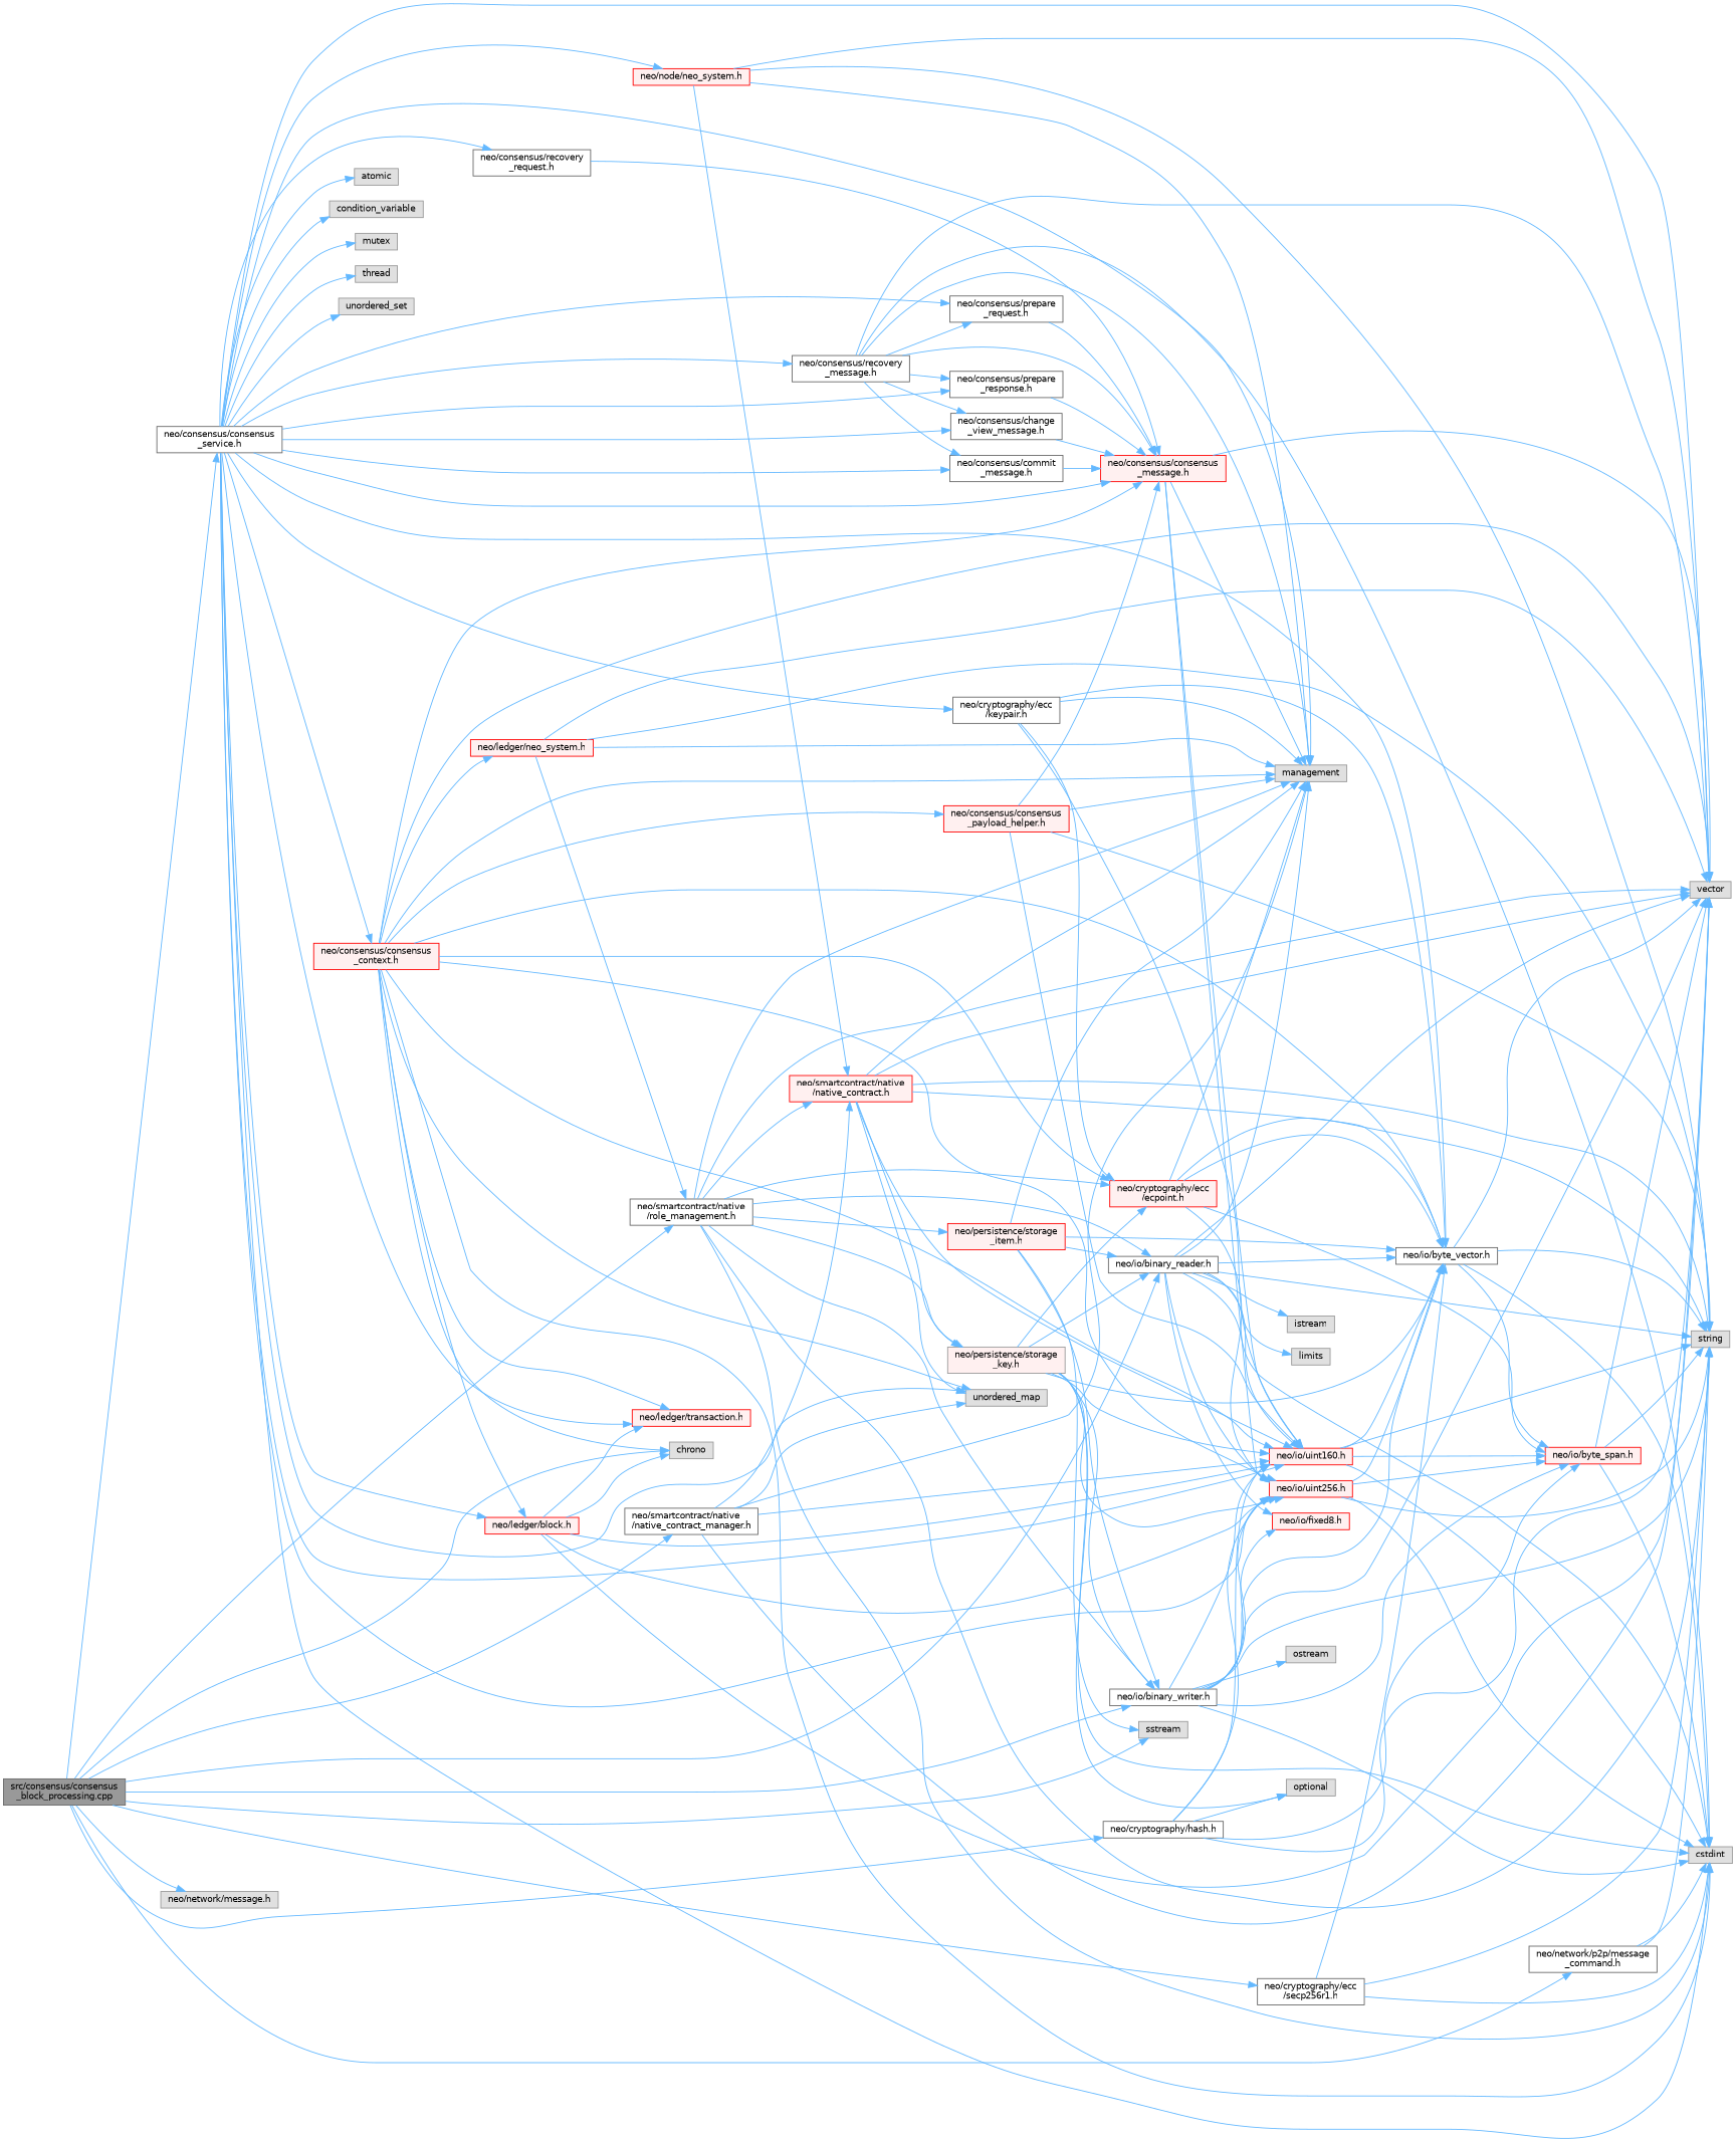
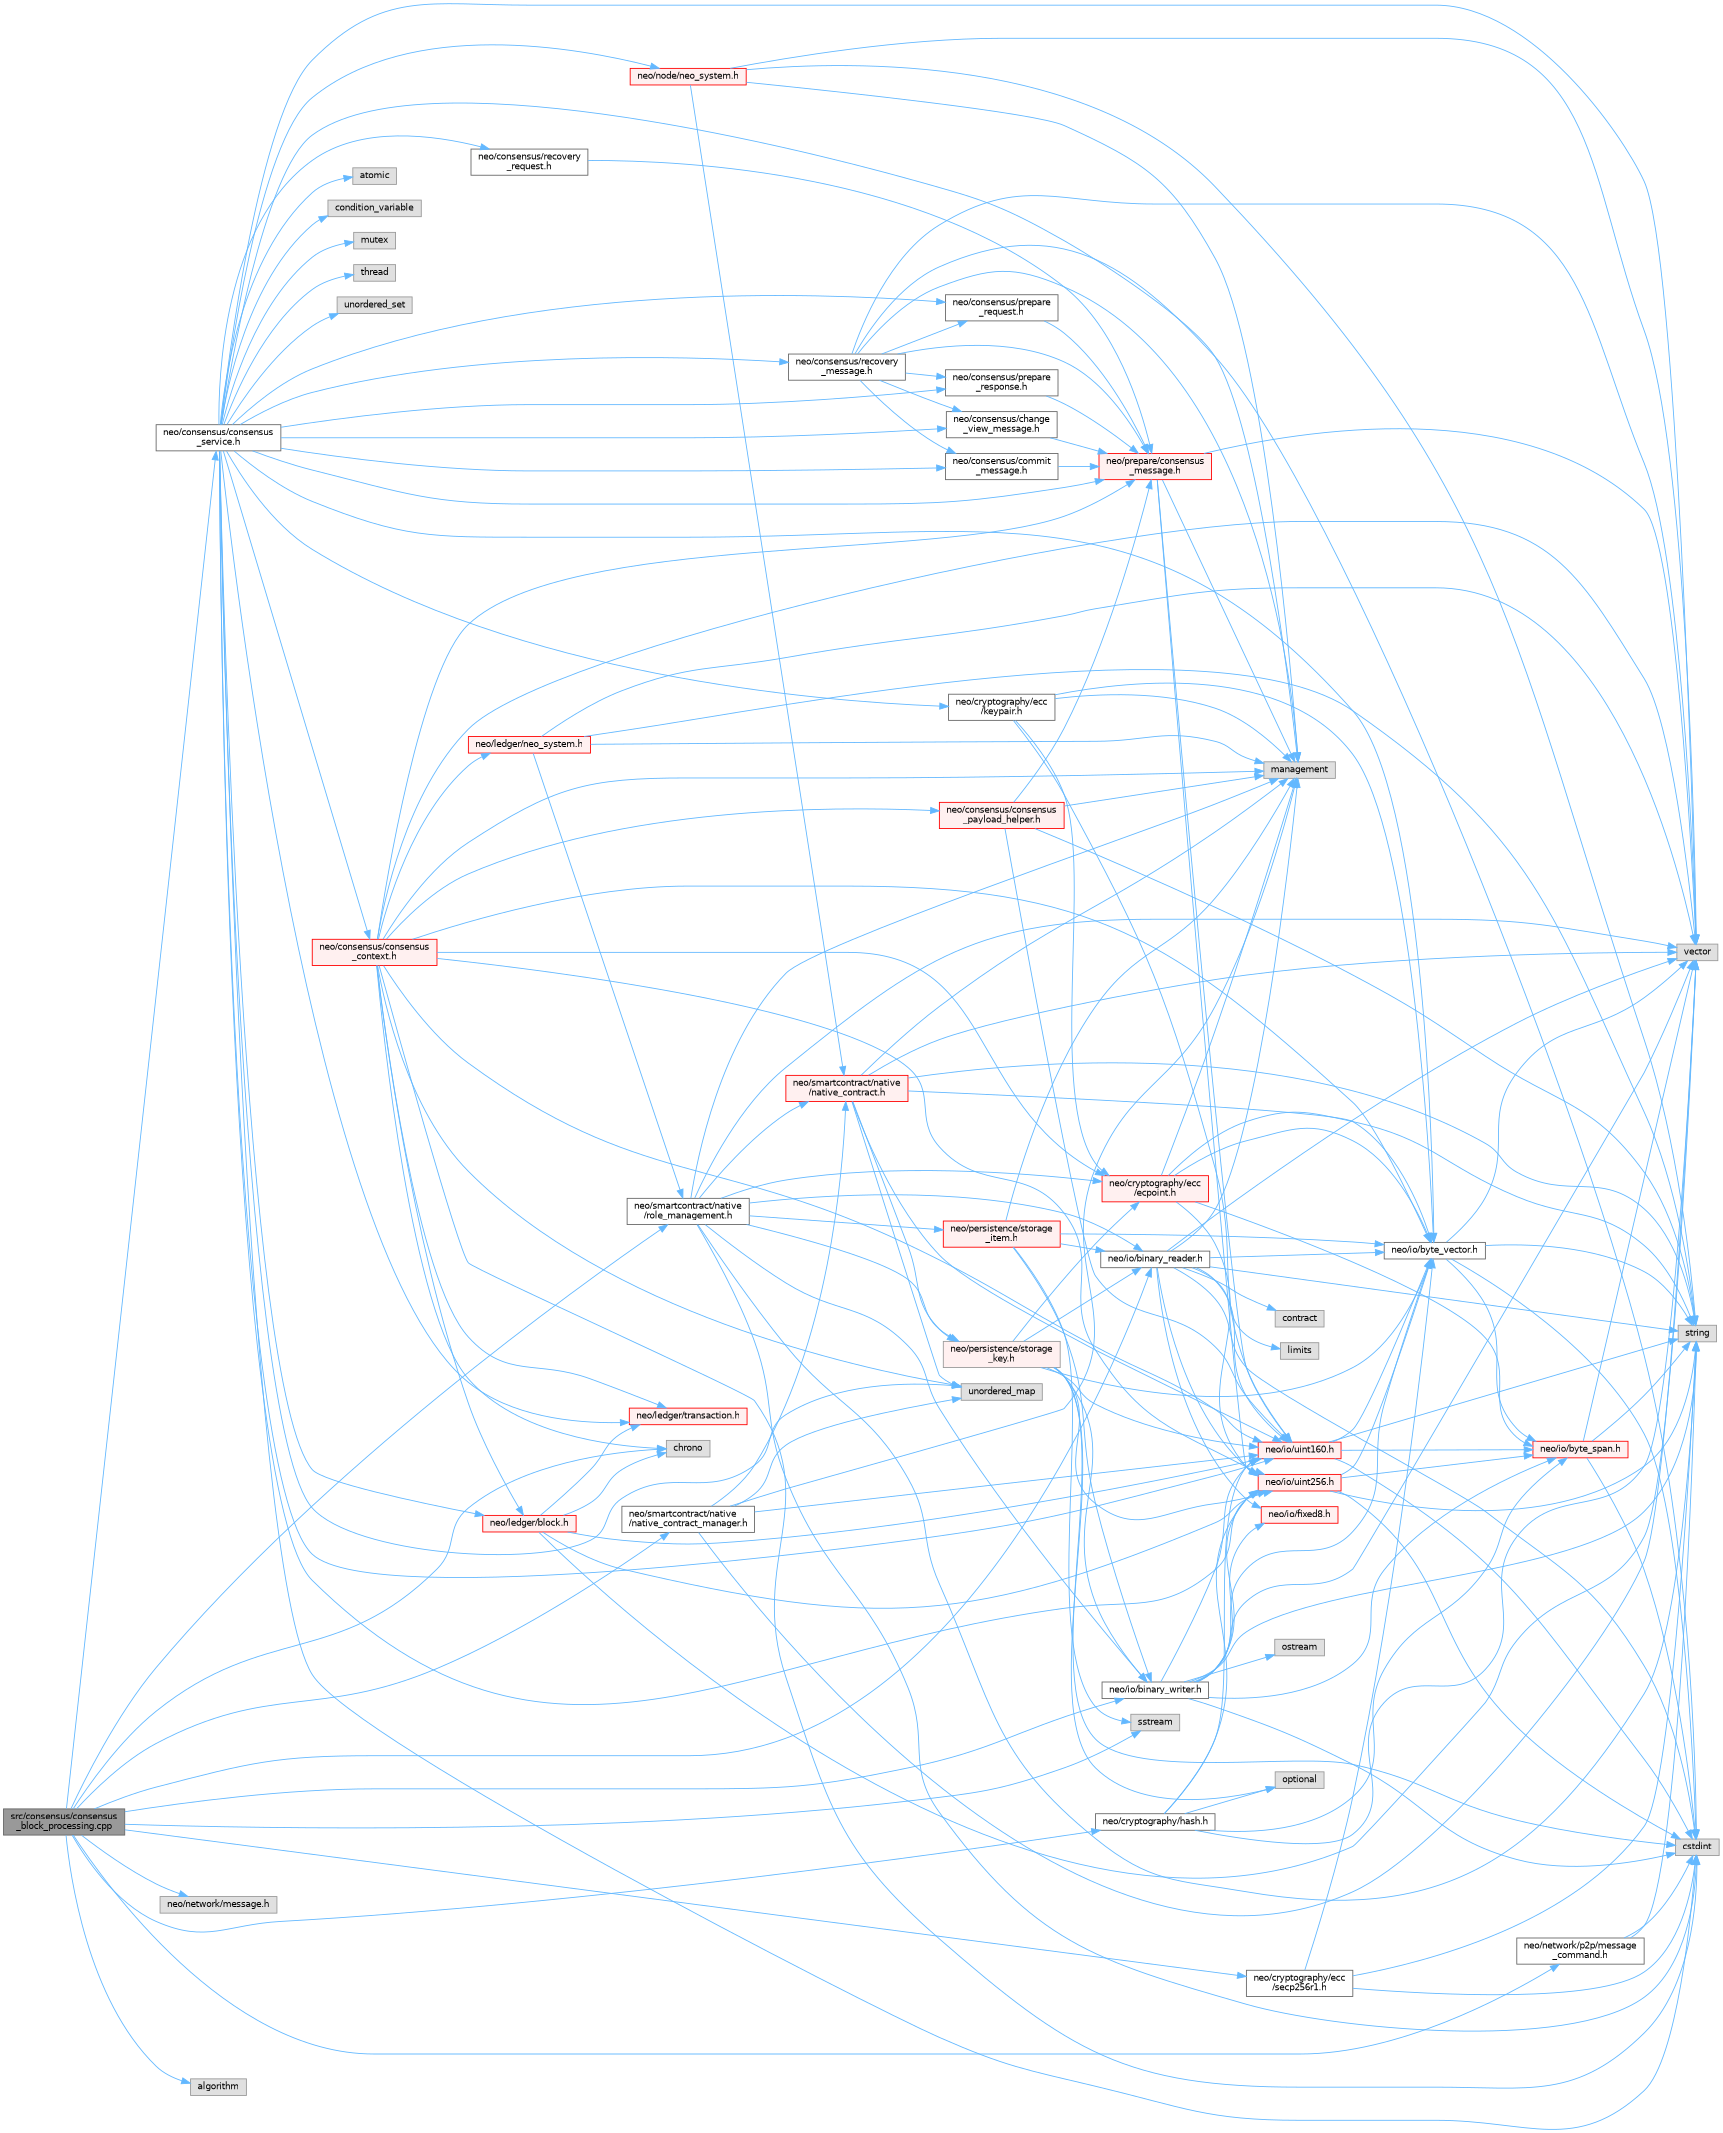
  digraph {
    rankdir=LR
    node [color=grey60 fillcolor="#E0E0E0" fontname=Helvetica fontsize=10 shape=box style=filled]
    edge [color=steelblue1 fontname=Helvetica fontsize=10 labelfontname=Helvetica labelfontsize=10 style=solid]
    n1 [color=gray40 fillcolor=grey60 fontcolor=black height=0.2 label="src/consensus/consensus\l_block_processing.cpp" width=0.4]
    n2 [color=grey40 fillcolor=white height=0.2 label="neo/consensus/consensus\l_service.h" width=0.4]
    n3 [height=0.2 label=chrono width=0.4]
    n4 [color=grey40 fillcolor=white height=0.2 label="neo/smartcontract/native\l/role_management.h" width=0.4]
    n5 [color=grey40 fillcolor=white height=0.2 label="neo/io/binary_reader.h" width=0.4]
    n6 [color=grey40 fillcolor=white height=0.2 label="neo/io/binary_writer.h" width=0.4]
    n7 [height=0.2 label=sstream width=0.4]
    n8 [color=grey40 fillcolor=white height=0.2 label="neo/cryptography/ecc\l/secp256r1.h" width=0.4]
    n9 [color=grey40 fillcolor=white height=0.2 label="neo/cryptography/hash.h" width=0.4]
    n10 [height=0.2 label="neo/network/message.h" width=0.4]
    n11 [color=grey40 fillcolor=white height=0.2 label="neo/network/p2p/message\l_command.h" width=0.4]
    n12 [color=grey40 fillcolor=white height=0.2 label="neo/smartcontract/native\l/native_contract_manager.h" width=0.4]
+   n13 [height=0.2 label=algorithm width=0.4]
    n14 [color=grey40 fillcolor=white height=0.2 label="neo/consensus/change\l_view_message.h" width=0.4]
-   n15 [color=red fillcolor="#FFF0F0" height=0.2 label="neo/consensus/consensus\l_message.h" width=0.4]
+   n15 [color=red fillcolor="#FFF0F0" height=0.2 label="neo/prepare/consensus\l_message.h" width=0.4]
    n16 [color=red fillcolor="#FFF0F0" height=0.2 label="neo/io/uint160.h" width=0.4]
    n17 [height=0.2 label=cstdint width=0.4]
    n18 [height=0.2 label=vector width=0.4]
    n19 [color=grey40 fillcolor=white height=0.2 label="neo/io/byte_vector.h" width=0.4]
    n20 [color=red fillcolor="#FFF0F0" height=0.2 label="neo/io/uint256.h" width=0.4]
    n21 [height=0.2 label=management width=0.4]
    n22 [color=grey40 fillcolor=white height=0.2 label="neo/consensus/commit\l_message.h" width=0.4]
    n23 [color=red fillcolor="#FFF0F0" height=0.2 label="neo/consensus/consensus\l_context.h" width=0.4]
    n24 [color=red fillcolor="#FFF0F0" height=0.2 label="neo/ledger/block.h" width=0.4]
    n25 [color=red fillcolor="#FFF0F0" height=0.2 label="neo/ledger/transaction.h" width=0.4]
    n26 [height=0.2 label=unordered_map width=0.4]
    n27 [color=grey40 fillcolor=white height=0.2 label="neo/consensus/prepare\l_request.h" width=0.4]
    n28 [color=grey40 fillcolor=white height=0.2 label="neo/consensus/prepare\l_response.h" width=0.4]
    n29 [color=grey40 fillcolor=white height=0.2 label="neo/consensus/recovery\l_message.h" width=0.4]
    n30 [color=grey40 fillcolor=white height=0.2 label="neo/consensus/recovery\l_request.h" width=0.4]
    n31 [color=grey40 fillcolor=white height=0.2 label="neo/cryptography/ecc\l/keypair.h" width=0.4]
    n32 [color=red fillcolor="#FFF0F0" height=0.2 label="neo/node/neo_system.h" width=0.4]
    n33 [height=0.2 label=atomic width=0.4]
    n34 [height=0.2 label=condition_variable width=0.4]
    n35 [height=0.2 label=mutex width=0.4]
    n36 [height=0.2 label=thread width=0.4]
    n37 [height=0.2 label=unordered_set width=0.4]
    n38 [height=0.2 label=string width=0.4]
    n39 [color=red fillcolor="#FFF0F0" height=0.2 label="neo/cryptography/ecc\l/ecpoint.h" width=0.4]
    n40 [color=red fillcolor="#FFF0F0" height=0.2 label="neo/persistence/storage\l_item.h" width=0.4]
    n41 [fillcolor="#FFF0F0" height=0.2 label="neo/persistence/storage\l_key.h" width=0.4]
    n42 [color=red fillcolor="#FFF0F0" height=0.2 label="neo/smartcontract/native\l/native_contract.h" width=0.4]
    n43 [color=red fillcolor="#FFF0F0" height=0.2 label="neo/io/fixed8.h" width=0.4]
-   n44 [height=0.2 label=istream width=0.4]
+   n44 [height=0.2 label=contract width=0.4]
    n45 [height=0.2 label=limits width=0.4]
    n46 [color=red fillcolor="#FFF0F0" height=0.2 label="neo/io/byte_span.h" width=0.4]
    n47 [height=0.2 label=ostream width=0.4]
    n48 [height=0.2 label=optional width=0.4]
    n49 [color=red fillcolor="#FFF0F0" height=0.2 label="neo/consensus/consensus\l_payload_helper.h" width=0.4]
    n50 [color=red fillcolor="#FFF0F0" height=0.2 label="neo/ledger/neo_system.h" width=0.4]
    n1 -> n2
    n1 -> n3
    n1 -> n4
    n1 -> n5
    n1 -> n6
    n1 -> n7
    n1 -> n8
    n1 -> n9
    n1 -> n10
    n1 -> n11
    n1 -> n12
+   n1 -> n13
    n2 -> n14
    n2 -> n15
    n2 -> n16
    n2 -> n17
    n2 -> n18
    n2 -> n19
    n2 -> n20
    n2 -> n21
    n2 -> n22
    n2 -> n23
    n2 -> n24
    n2 -> n25
    n2 -> n26
    n2 -> n27
    n2 -> n28
    n2 -> n29
    n2 -> n30
    n2 -> n31
    n2 -> n32
    n2 -> n33
    n2 -> n34
    n2 -> n35
    n2 -> n36
    n2 -> n37
    n4 -> n5
    n4 -> n6
    n4 -> n17
    n4 -> n18
    n4 -> n21
    n4 -> n38
    n4 -> n39
    n4 -> n40
    n4 -> n41
    n4 -> n42
    n5 -> n16
    n5 -> n17
    n5 -> n18
    n5 -> n19
    n5 -> n20
    n5 -> n21
    n5 -> n38
    n5 -> n43
    n5 -> n44
    n5 -> n45
    n6 -> n16
    n6 -> n17
    n6 -> n18
    n6 -> n19
    n6 -> n20
    n6 -> n38
    n6 -> n43
    n6 -> n46
    n6 -> n47
    n8 -> n17
    n8 -> n19
    n8 -> n38
    n9 -> n16
    n9 -> n18
    n9 -> n20
    n9 -> n46
    n9 -> n48
    n11 -> n17
    n11 -> n38
    n12 -> n16
    n12 -> n18
    n12 -> n21
    n12 -> n26
    n12 -> n42
    n14 -> n15
    n15 -> n16
    n15 -> n18
    n15 -> n20
    n15 -> n21
    n16 -> n17
    n16 -> n19
    n16 -> n38
    n16 -> n46
    n19 -> n17
    n19 -> n18
    n19 -> n38
    n19 -> n46
    n20 -> n17
    n20 -> n19
    n20 -> n38
    n20 -> n46
    n22 -> n15
    n23 -> n3
    n23 -> n15
    n23 -> n16
    n23 -> n17
    n23 -> n18
    n23 -> n19
    n23 -> n20
    n23 -> n21
    n23 -> n24
    n23 -> n25
    n23 -> n26
    n23 -> n39
    n23 -> n49
    n23 -> n50
    n24 -> n3
    n24 -> n16
    n24 -> n18
    n24 -> n20
    n24 -> n25
    n27 -> n15
    n28 -> n15
    n29 -> n14
    n29 -> n15
    n29 -> n17
    n29 -> n18
    n29 -> n21
    n29 -> n22
    n29 -> n27
    n29 -> n28
    n30 -> n15
    n31 -> n16
    n31 -> n19
    n31 -> n21
    n31 -> n39
    n32 -> n18
    n32 -> n21
    n32 -> n38
    n32 -> n42
    n39 -> n19
    n39 -> n20
    n39 -> n21
    n39 -> n38
    n39 -> n46
    n40 -> n5
    n40 -> n6
    n40 -> n7
    n40 -> n19
    n40 -> n21
    n41 -> n5
    n41 -> n6
    n41 -> n16
    n41 -> n17
    n41 -> n19
    n41 -> n20
    n41 -> n39
    n41 -> n48
    n42 -> n16
    n42 -> n18
    n42 -> n19
    n42 -> n21
    n42 -> n26
    n42 -> n38
    n42 -> n41
    n46 -> n17
    n46 -> n18
    n46 -> n38
    n49 -> n15
    n49 -> n16
    n49 -> n21
    n49 -> n38
    n50 -> n4
    n50 -> n18
    n50 -> n21
    n50 -> n38
  }
